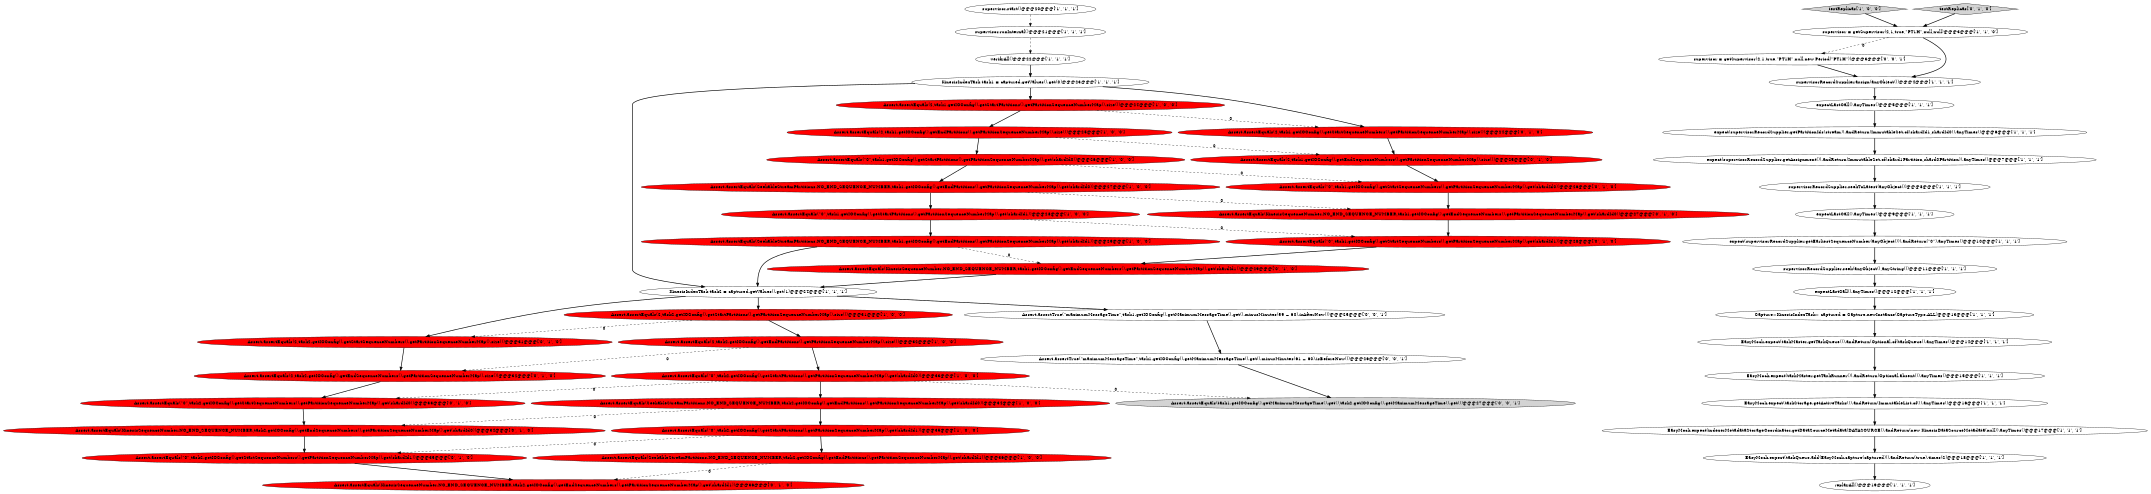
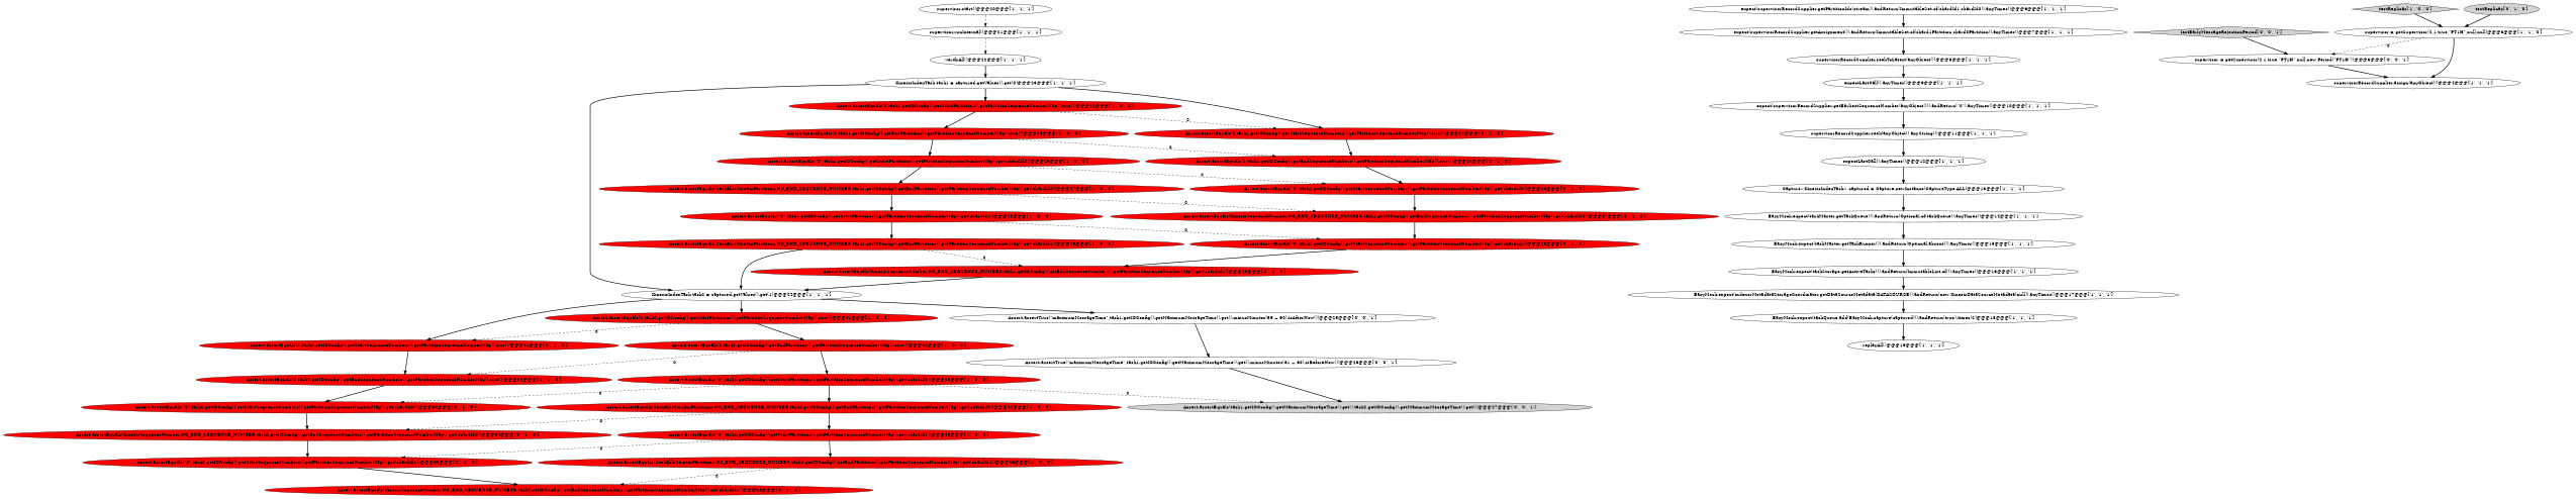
  digraph {
    node [fillcolor=white shape=ellipse style=filled]
    edge [style=bold]
    n1 [label="KinesisIndexTask task1 = captured.getValues().get(0)@@@23@@@['1', '1', '1']"]
    n2 [fillcolor=red label="Assert.assertEquals(2,task1.getIOConfig().getStartSequenceNumbers().getPartitionSequenceNumberMap().size())@@@24@@@['0', '1', '0']"]
    n3 [label="KinesisIndexTask task2 = captured.getValues().get(1)@@@24@@@['1', '1', '1']"]
    n4 [fillcolor=red label="Assert.assertEquals(2,task1.getIOConfig().getStartPartitions().getPartitionSequenceNumberMap().size())@@@24@@@['1', '0', '0']"]
    n5 [fillcolor=red label="Assert.assertEquals(2,task1.getIOConfig().getEndSequenceNumbers().getPartitionSequenceNumberMap().size())@@@25@@@['0', '1', '0']"]
    n6 [fillcolor=red label="Assert.assertEquals(2,task2.getIOConfig().getStartSequenceNumbers().getPartitionSequenceNumberMap().size())@@@31@@@['0', '1', '0']"]
    n7 [label="Assert.assertTrue(\"maximumMessageTime\",task1.getIOConfig().getMaximumMessageTime().get().minusMinutes(59 + 60).isAfterNow())@@@25@@@['0', '0', '1']"]
    n8 [fillcolor=red label="Assert.assertEquals(2,task2.getIOConfig().getStartPartitions().getPartitionSequenceNumberMap().size())@@@31@@@['1', '0', '0']"]
    n9 [fillcolor=red label="Assert.assertEquals(2,task1.getIOConfig().getEndPartitions().getPartitionSequenceNumberMap().size())@@@25@@@['1', '0', '0']"]
    n10 [label="expectLastCall().anyTimes()@@@12@@@['1', '1', '1']"]
    n11 [label="Capture<KinesisIndexTask> captured = Capture.newInstance(CaptureType.ALL)@@@13@@@['1', '1', '1']"]
    n12 [label="EasyMock.expect(taskMaster.getTaskQueue()).andReturn(Optional.of(taskQueue)).anyTimes()@@@14@@@['1', '1', '1']"]
    n13 [label="expect(supervisorRecordSupplier.getPartitionIds(stream)).andReturn(ImmutableSet.of(shardId1,shardId0)).anyTimes()@@@6@@@['1', '1', '1']"]
    n14 [label="expect(supervisorRecordSupplier.getAssignment()).andReturn(ImmutableSet.of(shard1Partition,shard0Partition)).anyTimes()@@@7@@@['1', '1', '1']"]
    n15 [label="supervisorRecordSupplier.seekToLatest(anyObject())@@@8@@@['1', '1', '1']"]
    n16 [label="EasyMock.expect(indexerMetadataStorageCoordinator.getDataSourceMetadata(DATASOURCE)).andReturn(new KinesisDataSourceMetadata(null)).anyTimes()@@@17@@@['1', '1', '1']"]
    n17 [label="EasyMock.expect(taskQueue.add(EasyMock.capture(captured))).andReturn(true).times(2)@@@18@@@['1', '1', '1']"]
    n18 [label="replayAll()@@@19@@@['1', '1', '1']"]
    n19 [fillcolor=red label="Assert.assertEquals(SeekableStreamPartitions.NO_END_SEQUENCE_NUMBER,task1.getIOConfig().getEndPartitions().getPartitionSequenceNumberMap().get(shardId0))@@@27@@@['1', '0', '0']"]
    n20 [fillcolor=red label="Assert.assertEquals(\"0\",task1.getIOConfig().getStartPartitions().getPartitionSequenceNumberMap().get(shardId1))@@@28@@@['1', '0', '0']"]
    n21 [fillcolor=red label="Assert.assertEquals(KinesisSequenceNumber.NO_END_SEQUENCE_NUMBER,task1.getIOConfig().getEndSequenceNumbers().getPartitionSequenceNumberMap().get(shardId0))@@@27@@@['0', '1', '0']"]
    n22 [fillcolor=red label="Assert.assertEquals(\"0\",task1.getIOConfig().getStartSequenceNumbers().getPartitionSequenceNumberMap().get(shardId1))@@@28@@@['0', '1', '0']"]
    n23 [fillcolor=red label="Assert.assertEquals(SeekableStreamPartitions.NO_END_SEQUENCE_NUMBER,task1.getIOConfig().getEndPartitions().getPartitionSequenceNumberMap().get(shardId1))@@@29@@@['1', '0', '0']"]
    n24 [label="EasyMock.expect(taskMaster.getTaskRunner()).andReturn(Optional.absent()).anyTimes()@@@15@@@['1', '1', '1']"]
    n25 [label="Assert.assertTrue(\"maximumMessageTime\",task1.getIOConfig().getMaximumMessageTime().get().minusMinutes(61 + 60).isBeforeNow())@@@26@@@['0', '0', '1']"]
    n26 [fillcolor=lightgray label="Assert.assertEquals(task1.getIOConfig().getMaximumMessageTime().get(),task2.getIOConfig().getMaximumMessageTime().get())@@@27@@@['0', '0', '1']"]
    n27 [label="verifyAll()@@@22@@@['1', '1', '1']"]
    n28 [fillcolor=red label="Assert.assertEquals(\"0\",task2.getIOConfig().getStartPartitions().getPartitionSequenceNumberMap().get(shardId0))@@@33@@@['1', '0', '0']"]
    n29 [fillcolor=red label="Assert.assertEquals(\"0\",task2.getIOConfig().getStartSequenceNumbers().getPartitionSequenceNumberMap().get(shardId0))@@@33@@@['0', '1', '0']"]
    n30 [fillcolor=red label="Assert.assertEquals(SeekableStreamPartitions.NO_END_SEQUENCE_NUMBER,task2.getIOConfig().getEndPartitions().getPartitionSequenceNumberMap().get(shardId0))@@@34@@@['1', '0', '0']"]
    n31 [fillcolor=red label="Assert.assertEquals(KinesisSequenceNumber.NO_END_SEQUENCE_NUMBER,task2.getIOConfig().getEndSequenceNumbers().getPartitionSequenceNumberMap().get(shardId0))@@@34@@@['0', '1', '0']"]
    n32 [fillcolor=red label="Assert.assertEquals(\"0\",task2.getIOConfig().getStartPartitions().getPartitionSequenceNumberMap().get(shardId1))@@@35@@@['1', '0', '0']"]
    n33 [label="supervisor = getSupervisor(2,1,true,\"PT1H\",null,null)@@@3@@@['1', '1', '0']"]
    n34 [label="supervisor = getSupervisor(2,1,true,\"PT1H\",null,new Period(\"PT1H\"))@@@3@@@['0', '0', '1']"]
    n35 [label="supervisorRecordSupplier.assign(anyObject())@@@4@@@['1', '1', '1']"]
-   n36 [label="expectLastCall().anyTimes()@@@5@@@['1', '1', '1']"]
    n37 [fillcolor=red label="Assert.assertEquals(\"0\",task1.getIOConfig().getStartSequenceNumbers().getPartitionSequenceNumberMap().get(shardId0))@@@26@@@['0', '1', '0']"]
    n38 [fillcolor=red label="Assert.assertEquals(\"0\",task2.getIOConfig().getStartSequenceNumbers().getPartitionSequenceNumberMap().get(shardId1))@@@35@@@['0', '1', '0']"]
    n39 [fillcolor=red label="Assert.assertEquals(KinesisSequenceNumber.NO_END_SEQUENCE_NUMBER,task2.getIOConfig().getEndSequenceNumbers().getPartitionSequenceNumberMap().get(shardId1))@@@36@@@['0', '1', '0']"]
    n40 [fillcolor=red label="Assert.assertEquals(2,task2.getIOConfig().getEndSequenceNumbers().getPartitionSequenceNumberMap().size())@@@32@@@['0', '1', '0']"]
    n41 [label="expectLastCall().anyTimes()@@@9@@@['1', '1', '1']"]
    n42 [label="expect(supervisorRecordSupplier.getEarliestSequenceNumber(anyObject())).andReturn(\"0\").anyTimes()@@@10@@@['1', '1', '1']"]
    n43 [fillcolor=red label="Assert.assertEquals(SeekableStreamPartitions.NO_END_SEQUENCE_NUMBER,task2.getIOConfig().getEndPartitions().getPartitionSequenceNumberMap().get(shardId1))@@@36@@@['1', '0', '0']"]
    n44 [fillcolor=red label="Assert.assertEquals(KinesisSequenceNumber.NO_END_SEQUENCE_NUMBER,task1.getIOConfig().getEndSequenceNumbers().getPartitionSequenceNumberMap().get(shardId1))@@@29@@@['0', '1', '0']"]
    n45 [label="supervisorRecordSupplier.seek(anyObject(),anyString())@@@11@@@['1', '1', '1']"]
    n46 [label="supervisor.runInternal()@@@21@@@['1', '1', '1']"]
    n47 [label="EasyMock.expect(taskStorage.getActiveTasks()).andReturn(ImmutableList.of()).anyTimes()@@@16@@@['1', '1', '1']"]
    n48 [fillcolor=lightgray label="testReplicas['1', '0', '0']" shape=diamond]
+   n49 [fillcolor=lightgray label="testEarlyMessageRejectionPeriod['0', '0', '1']" shape=diamond]
    n50 [fillcolor=red label="Assert.assertEquals(2,task2.getIOConfig().getEndPartitions().getPartitionSequenceNumberMap().size())@@@32@@@['1', '0', '0']"]
    n51 [fillcolor=red label="Assert.assertEquals(\"0\",task1.getIOConfig().getStartPartitions().getPartitionSequenceNumberMap().get(shardId0))@@@26@@@['1', '0', '0']"]
-   n52 [fillcolor=lightgray label="testReplicas['0', '1', '0']" shape=diamond]
+   n52 [fillcolor=lightgray label="testReplicas['0', '1', '0']"]
    n53 [label="supervisor.start()@@@20@@@['1', '1', '1']"]
    n1 -> n2
    n1 -> n3
    n1 -> n4
    n2 -> n5
    n3 -> n6
    n3 -> n7
    n3 -> n8
    n4 -> n2 [label=0 style=dashed]
    n4 -> n9
    n5 -> n37
    n6 -> n40
    n7 -> n25
    n8 -> n6 [label=0 style=dashed]
    n8 -> n50
    n9 -> n5 [label=0 style=dashed]
    n9 -> n51
    n10 -> n11
    n11 -> n12
    n12 -> n24
    n13 -> n14
    n14 -> n15
    n15 -> n41
    n16 -> n17
    n17 -> n18
    n19 -> n20
    n19 -> n21 [label=0 style=dashed]
    n20 -> n22 [label=0 style=dashed]
    n20 -> n23
    n21 -> n22
    n22 -> n44
    n23 -> n3
    n23 -> n44 [label=0 style=dashed]
    n24 -> n47
    n25 -> n26
    n27 -> n1
    n28 -> n26 [label=0 style=dashed]
    n28 -> n29 [label=0 style=dashed]
    n28 -> n30
    n29 -> n31
    n30 -> n31 [label=0 style=dashed]
    n30 -> n32
    n31 -> n38
    n32 -> n38 [label=0 style=dashed]
    n32 -> n43
    n33 -> n34 [label=0 style=dashed]
    n33 -> n35
    n34 -> n35
-   n35 -> n36
-   n36 -> n13
    n37 -> n21
    n38 -> n39
    n40 -> n29
    n41 -> n42
    n42 -> n45
    n43 -> n39 [label=0 style=dashed]
    n44 -> n3
    n45 -> n10
    n46 -> n27 [style=dashed]
    n47 -> n16
    n48 -> n33
+   n49 -> n34
    n50 -> n28
    n50 -> n40 [label=0 style=dashed]
    n51 -> n19
    n51 -> n37 [label=0 style=dashed]
    n52 -> n33
    n53 -> n46 [style=dashed]
  }
